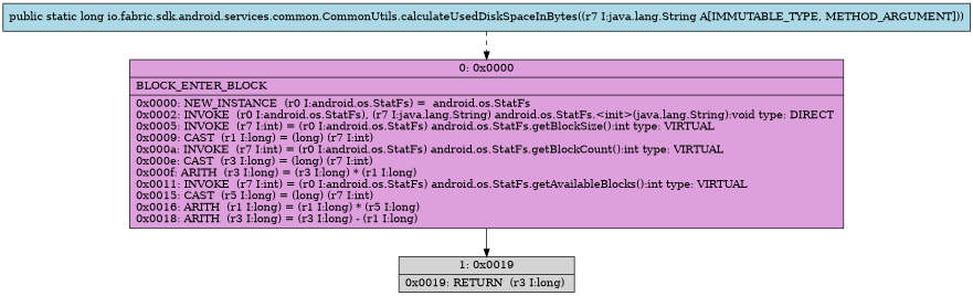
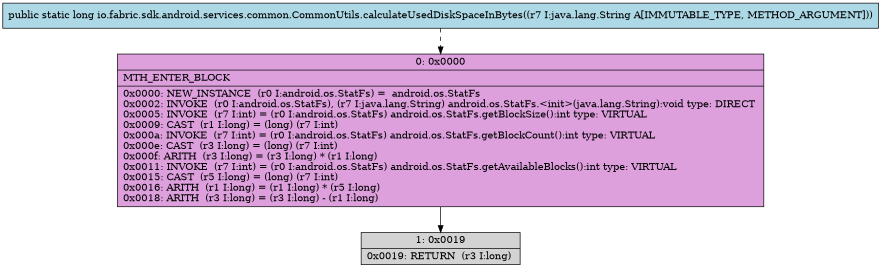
  digraph {
    node [shape=record style=filled]
-   n1 [label="{0\:\ 0x0000|BLOCK_ENTER_BLOCK\l|0x0000: NEW_INSTANCE  (r0 I:android.os.StatFs) =  android.os.StatFs \l0x0002: INVOKE  (r0 I:android.os.StatFs), (r7 I:java.lang.String) android.os.StatFs.\<init\>(java.lang.String):void type: DIRECT \l0x0005: INVOKE  (r7 I:int) = (r0 I:android.os.StatFs) android.os.StatFs.getBlockSize():int type: VIRTUAL \l0x0009: CAST  (r1 I:long) = (long) (r7 I:int) \l0x000a: INVOKE  (r7 I:int) = (r0 I:android.os.StatFs) android.os.StatFs.getBlockCount():int type: VIRTUAL \l0x000e: CAST  (r3 I:long) = (long) (r7 I:int) \l0x000f: ARITH  (r3 I:long) = (r3 I:long) * (r1 I:long) \l0x0011: INVOKE  (r7 I:int) = (r0 I:android.os.StatFs) android.os.StatFs.getAvailableBlocks():int type: VIRTUAL \l0x0015: CAST  (r5 I:long) = (long) (r7 I:int) \l0x0016: ARITH  (r1 I:long) = (r1 I:long) * (r5 I:long) \l0x0018: ARITH  (r3 I:long) = (r3 I:long) \- (r1 I:long) \l}" fillcolor=plum]
+   n1 [label="{0\:\ 0x0000|MTH_ENTER_BLOCK\l|0x0000: NEW_INSTANCE  (r0 I:android.os.StatFs) =  android.os.StatFs \l0x0002: INVOKE  (r0 I:android.os.StatFs), (r7 I:java.lang.String) android.os.StatFs.\<init\>(java.lang.String):void type: DIRECT \l0x0005: INVOKE  (r7 I:int) = (r0 I:android.os.StatFs) android.os.StatFs.getBlockSize():int type: VIRTUAL \l0x0009: CAST  (r1 I:long) = (long) (r7 I:int) \l0x000a: INVOKE  (r7 I:int) = (r0 I:android.os.StatFs) android.os.StatFs.getBlockCount():int type: VIRTUAL \l0x000e: CAST  (r3 I:long) = (long) (r7 I:int) \l0x000f: ARITH  (r3 I:long) = (r3 I:long) * (r1 I:long) \l0x0011: INVOKE  (r7 I:int) = (r0 I:android.os.StatFs) android.os.StatFs.getAvailableBlocks():int type: VIRTUAL \l0x0015: CAST  (r5 I:long) = (long) (r7 I:int) \l0x0016: ARITH  (r1 I:long) = (r1 I:long) * (r5 I:long) \l0x0018: ARITH  (r3 I:long) = (r3 I:long) \- (r1 I:long) \l}" fillcolor=plum]
    n2 [label="{1\:\ 0x0019|0x0019: RETURN  (r3 I:long) \l}" fillcolor=lightgrey]
    n3 [label="{public static long io.fabric.sdk.android.services.common.CommonUtils.calculateUsedDiskSpaceInBytes((r7 I:java.lang.String A[IMMUTABLE_TYPE, METHOD_ARGUMENT])) }" fillcolor=lightblue]
    n1 -> n2 [style=solid]
    n3 -> n1 [style=dashed]
  }
